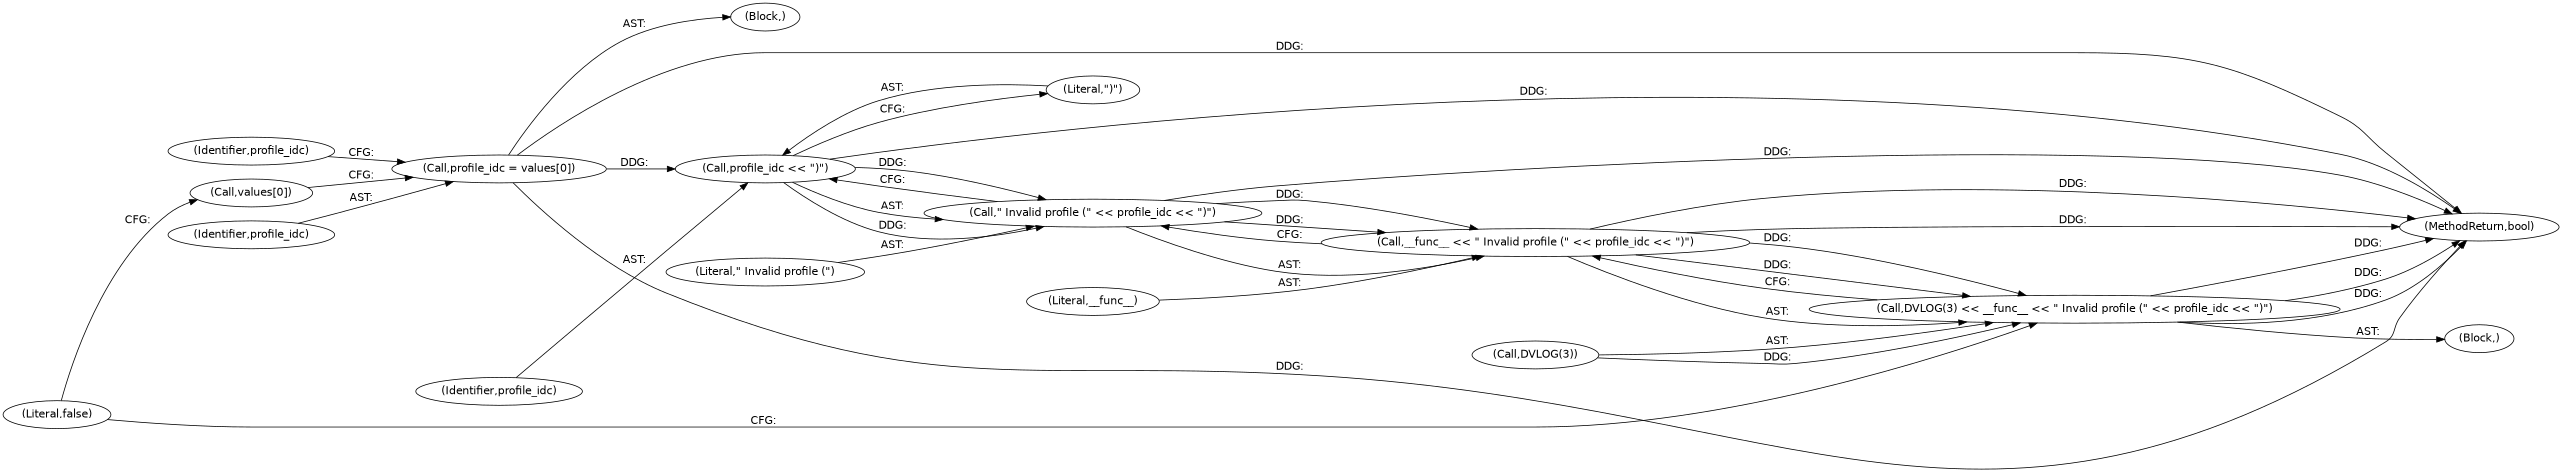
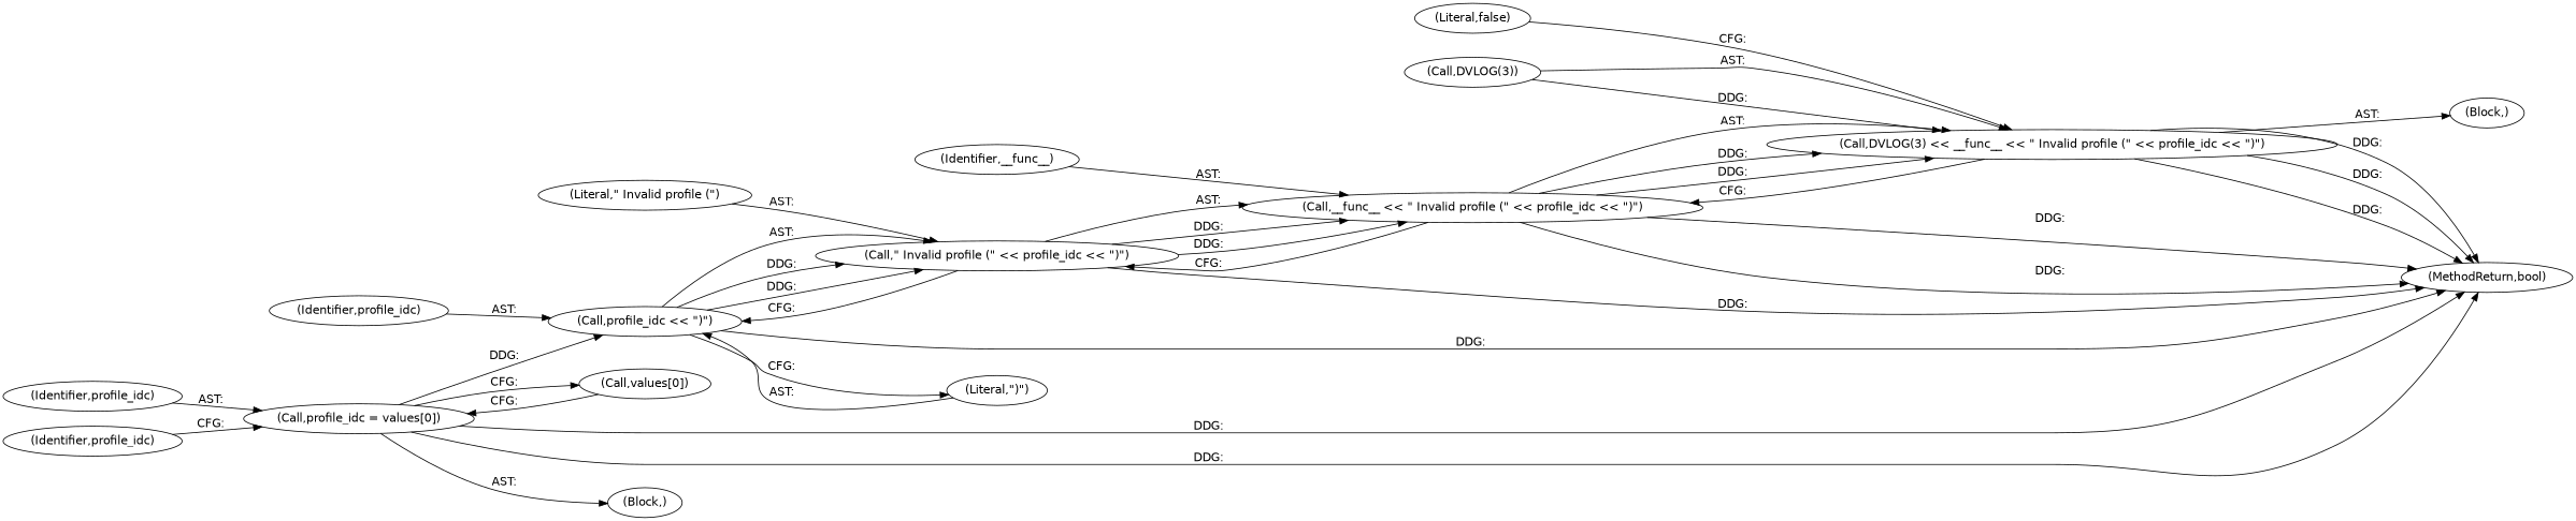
  digraph {
    fontname="DejaVu Sans"
    rankdir=LR
    node [fontname="DejaVu Sans"]
    edge [fontname="DejaVu Sans"]
    n1 [label="(Call,profile_idc = values[0])"]
    n2 [label="(Call,profile_idc << \")\")"]
    n3 [label="(Call,values[0])"]
    n4 [label="(MethodReturn,bool)"]
    n5 [label="(Block,)"]
    n6 [label="(Call,\" Invalid profile (\" << profile_idc << \")\")"]
    n7 [label="(Literal,\")\")"]
    n8 [label="(Call,__func__ << \" Invalid profile (\" << profile_idc << \")\")"]
    n9 [label="(Call,DVLOG(3) << __func__ << \" Invalid profile (\" << profile_idc << \")\")"]
    n10 [label="(Block,)"]
    n11 [label="(Identifier,profile_idc)"]
    n12 [label="(Identifier,profile_idc)"]
-   n13 [label="(Literal,__func__)"]
+   n13 [label="(Identifier,__func__)"]
    n14 [label="(Literal,\" Invalid profile (\")"]
    n15 [label="(Literal,false)"]
    n16 [label="(Call,DVLOG(3))"]
    n17 [label="(Identifier,profile_idc)"]
    n1 -> n2 [label="DDG: "]
-   n15 -> n3 [label="CFG: "]
+   n1 -> n3 [label="CFG: "]
    n1 -> n4 [label="DDG: "]
    n1 -> n4 [label="DDG: "]
    n1 -> n5 [label="AST: "]
    n2 -> n4 [label="DDG: "]
    n2 -> n6 [label="AST: "]
    n2 -> n6 [label="DDG: "]
    n2 -> n6 [label="DDG: "]
    n2 -> n7 [label="CFG: "]
    n3 -> n1 [label="CFG: "]
    n6 -> n2 [label="CFG: "]
    n6 -> n4 [label="DDG: "]
    n6 -> n8 [label="AST: "]
    n6 -> n8 [label="DDG: "]
    n6 -> n8 [label="DDG: "]
    n7 -> n2 [label="AST: "]
    n8 -> n4 [label="DDG: "]
    n8 -> n4 [label="DDG: "]
    n8 -> n6 [label="CFG: "]
    n8 -> n9 [label="AST: "]
    n8 -> n9 [label="DDG: "]
    n8 -> n9 [label="DDG: "]
    n9 -> n4 [label="DDG: "]
    n9 -> n4 [label="DDG: "]
    n9 -> n4 [label="DDG: "]
    n9 -> n8 [label="CFG: "]
    n9 -> n10 [label="AST: "]
    n11 -> n1 [label="AST: "]
    n12 -> n1 [label="CFG: "]
    n13 -> n8 [label="AST: "]
    n14 -> n6 [label="AST: "]
    n15 -> n9 [label="CFG: "]
    n16 -> n9 [label="AST: "]
    n16 -> n9 [label="DDG: "]
    n17 -> n2 [label="AST: "]
  }
